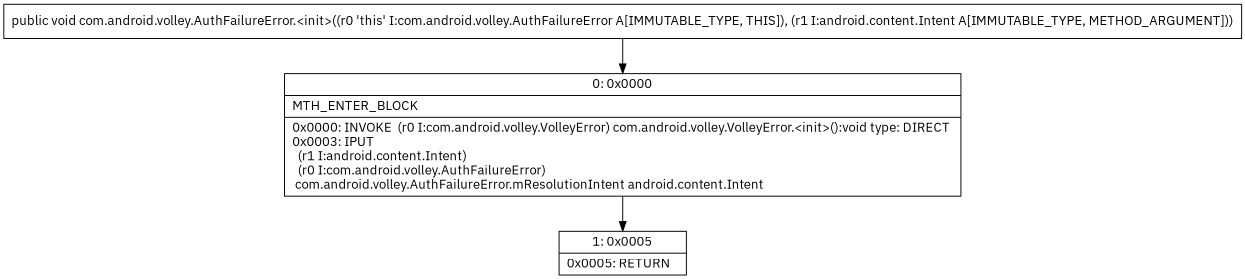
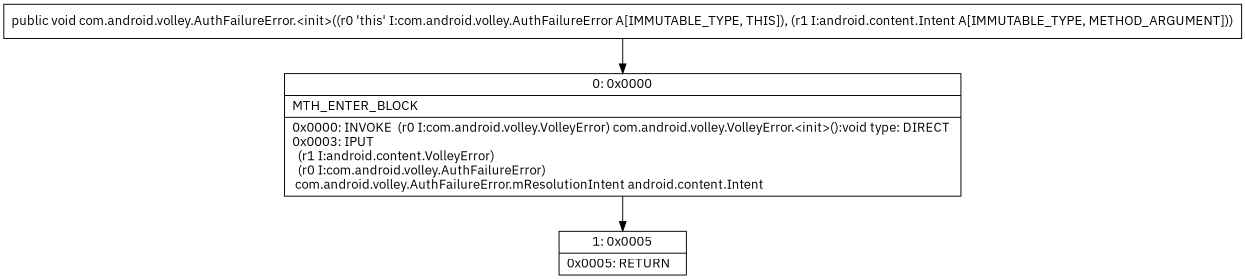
  digraph {
    fontname="IBM Plex Sans"
    node [shape=record fontname="IBM Plex Sans"]
    edge [fontname="IBM Plex Sans"]
-   n1 [label="{0\:\ 0x0000|MTH_ENTER_BLOCK\l|0x0000: INVOKE  (r0 I:com.android.volley.VolleyError) com.android.volley.VolleyError.\<init\>():void type: DIRECT \l0x0003: IPUT  \l  (r1 I:android.content.Intent)\l  (r0 I:com.android.volley.AuthFailureError)\l com.android.volley.AuthFailureError.mResolutionIntent android.content.Intent \l}"]
+   n1 [label="{0\:\ 0x0000|MTH_ENTER_BLOCK\l|0x0000: INVOKE  (r0 I:com.android.volley.VolleyError) com.android.volley.VolleyError.\<init\>():void type: DIRECT \l0x0003: IPUT  \l  (r1 I:android.content.VolleyError)\l  (r0 I:com.android.volley.AuthFailureError)\l com.android.volley.AuthFailureError.mResolutionIntent android.content.Intent \l}"]
    n2 [label="{1\:\ 0x0005|0x0005: RETURN   \l}"]
    n3 [label="{public void com.android.volley.AuthFailureError.\<init\>((r0 'this' I:com.android.volley.AuthFailureError A[IMMUTABLE_TYPE, THIS]), (r1 I:android.content.Intent A[IMMUTABLE_TYPE, METHOD_ARGUMENT])) }"]
    n1 -> n2
    n3 -> n1
  }
